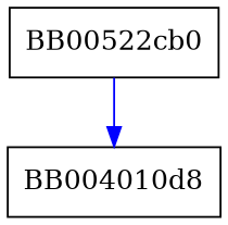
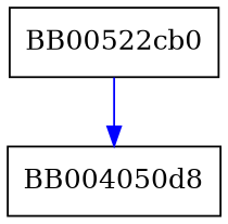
  digraph {
    splines=ortho
    node [shape=box]
    BB00522cb0
-   BB004010d8
+   BB004010d8 [label=BB004050d8]
    BB00522cb0 -> BB004010d8 [color=blue]
  }
